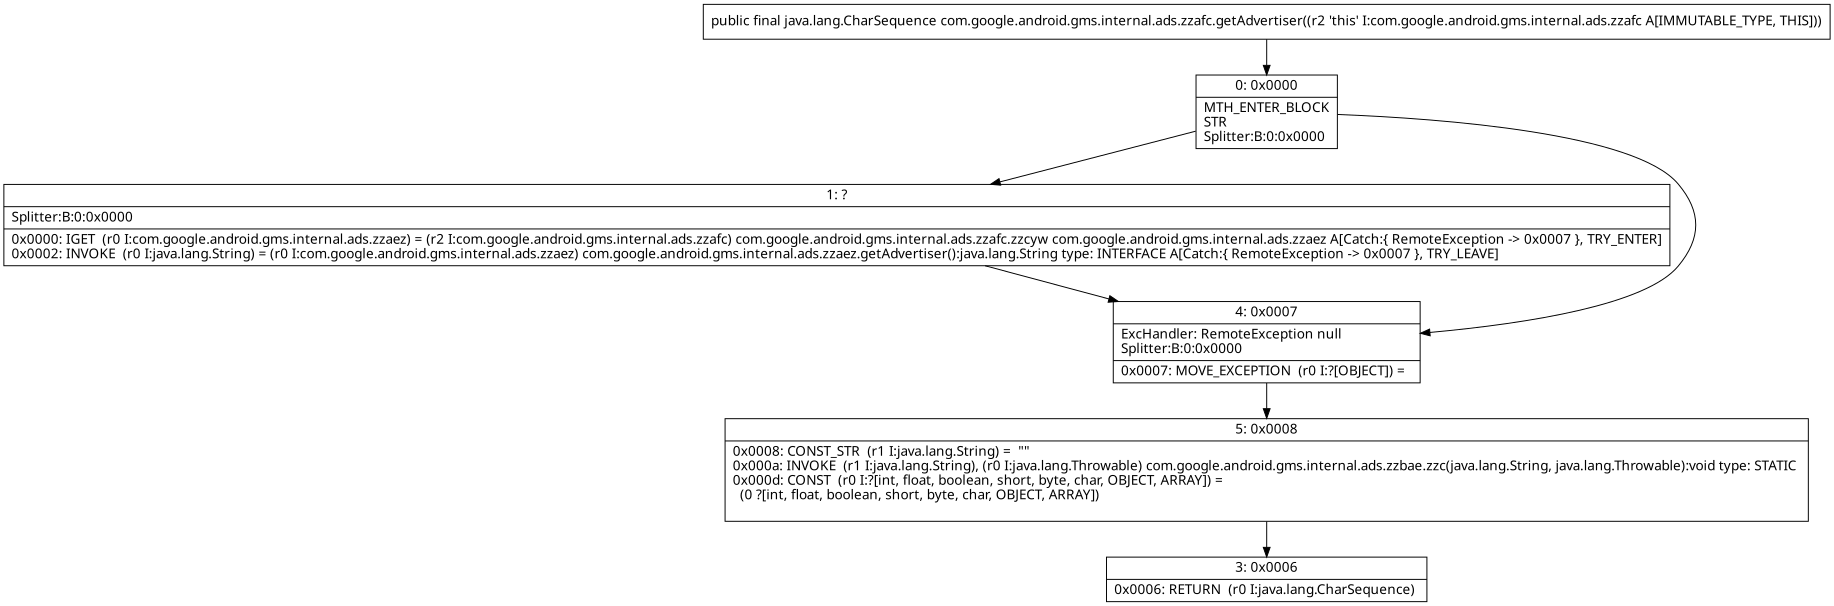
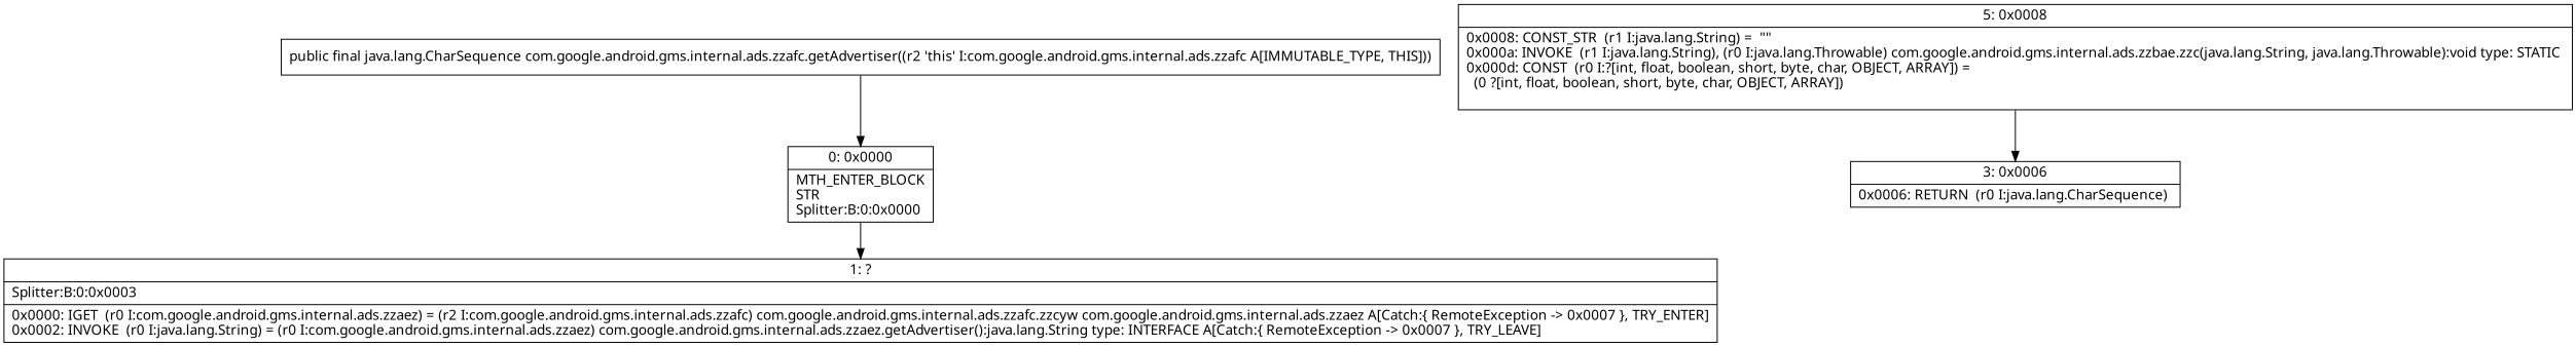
  digraph {
    fontname="Noto Sans"
    node [fontname="Noto Sans" shape=record]
    edge [fontname="Noto Sans"]
    n1 [label="{0\:\ 0x0000|MTH_ENTER_BLOCK\lSTR\lSplitter:B:0:0x0000\l}"]
-   n2 [label="{1\:\ ?|Splitter:B:0:0x0000\l|0x0000: IGET  (r0 I:com.google.android.gms.internal.ads.zzaez) = (r2 I:com.google.android.gms.internal.ads.zzafc) com.google.android.gms.internal.ads.zzafc.zzcyw com.google.android.gms.internal.ads.zzaez A[Catch:\{ RemoteException \-\> 0x0007 \}, TRY_ENTER]\l0x0002: INVOKE  (r0 I:java.lang.String) = (r0 I:com.google.android.gms.internal.ads.zzaez) com.google.android.gms.internal.ads.zzaez.getAdvertiser():java.lang.String type: INTERFACE A[Catch:\{ RemoteException \-\> 0x0007 \}, TRY_LEAVE]\l}"]
-   n3 [label="{4\:\ 0x0007|ExcHandler: RemoteException null\lSplitter:B:0:0x0000\l|0x0007: MOVE_EXCEPTION  (r0 I:?[OBJECT]) =  \l}"]
+   n2 [label="{1\:\ ?|Splitter:B:0:0x0003\l|0x0000: IGET  (r0 I:com.google.android.gms.internal.ads.zzaez) = (r2 I:com.google.android.gms.internal.ads.zzafc) com.google.android.gms.internal.ads.zzafc.zzcyw com.google.android.gms.internal.ads.zzaez A[Catch:\{ RemoteException \-\> 0x0007 \}, TRY_ENTER]\l0x0002: INVOKE  (r0 I:java.lang.String) = (r0 I:com.google.android.gms.internal.ads.zzaez) com.google.android.gms.internal.ads.zzaez.getAdvertiser():java.lang.String type: INTERFACE A[Catch:\{ RemoteException \-\> 0x0007 \}, TRY_LEAVE]\l}"]
    n4 [label="{5\:\ 0x0008|0x0008: CONST_STR  (r1 I:java.lang.String) =  \"\" \l0x000a: INVOKE  (r1 I:java.lang.String), (r0 I:java.lang.Throwable) com.google.android.gms.internal.ads.zzbae.zzc(java.lang.String, java.lang.Throwable):void type: STATIC \l0x000d: CONST  (r0 I:?[int, float, boolean, short, byte, char, OBJECT, ARRAY]) = \l  (0 ?[int, float, boolean, short, byte, char, OBJECT, ARRAY])\l \l}"]
    n5 [label="{3\:\ 0x0006|0x0006: RETURN  (r0 I:java.lang.CharSequence) \l}"]
    n6 [label="{public final java.lang.CharSequence com.google.android.gms.internal.ads.zzafc.getAdvertiser((r2 'this' I:com.google.android.gms.internal.ads.zzafc A[IMMUTABLE_TYPE, THIS])) }"]
    n1 -> n2
-   n1 -> n3
-   n2 -> n3
-   n3 -> n4
    n4 -> n5
    n6 -> n1
  }
